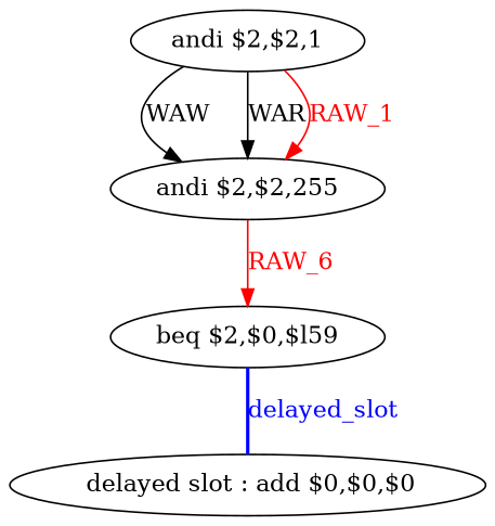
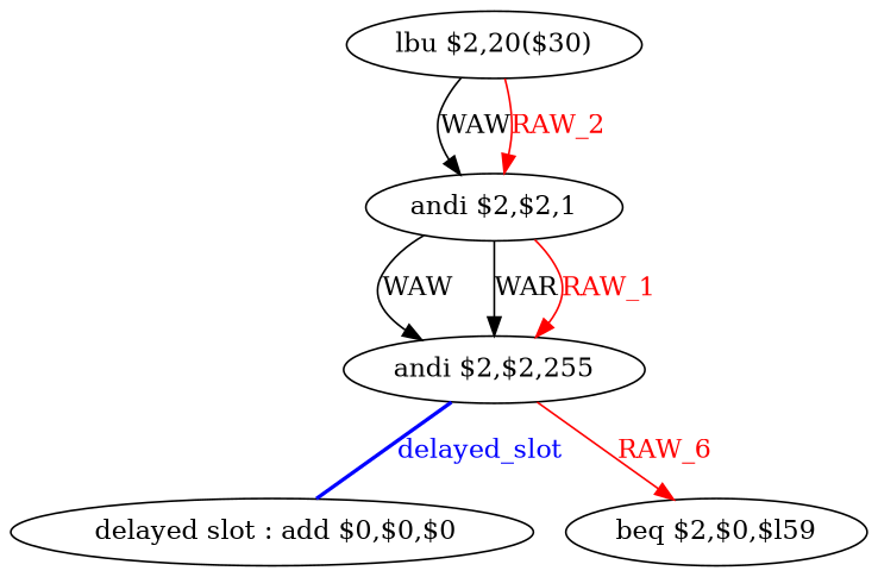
  digraph {
    node [shape=ellipse]
    n1 [label=" delayed slot : add $0,$0,$0"]
    n2 [label="beq $2,$0,$l59"]
+   n3 [label="lbu $2,20($30)"]
    n4 [label="andi $2,$2,1"]
    n5 [label="andi $2,$2,255"]
-   n2 -> n1 [color=blue dir=none fontcolor=blue label=delayed_slot style=bold]
+   n5 -> n1 [color=blue dir=none fontcolor=blue label=delayed_slot style=bold]
+   n3 -> n4 [label=WAW]
+   n3 -> n4 [color=red fontcolor=red label=RAW_2]
    n4 -> n5 [label=WAW]
    n4 -> n5 [label=WAR]
    n4 -> n5 [color=red fontcolor=red label=RAW_1]
    n5 -> n2 [color=red fontcolor=red label=RAW_6]
  }
